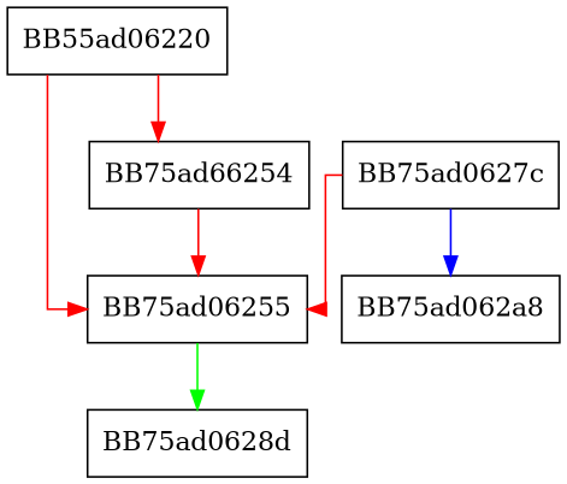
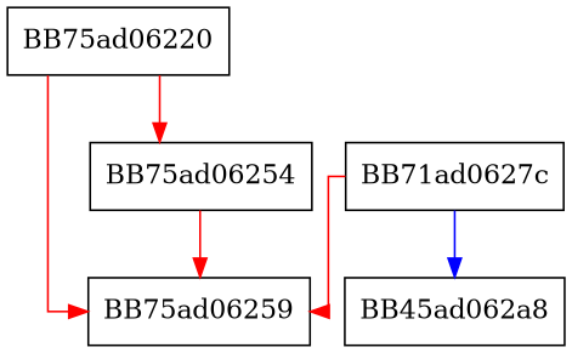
  digraph {
    splines=ortho
    node [shape=box]
    edge [color=red]
-   BB75ad06220 [label=BB55ad06220]
-   BB75ad06259 [label=BB75ad06255]
-   BB75ad06254 [label=BB75ad66254]
-   BB75ad0628d
-   BB75ad0627c
-   BB75ad062a8
+   BB75ad06220
+   BB75ad06259
+   BB75ad06254
+   BB75ad0627c [label=BB71ad0627c]
+   BB75ad062a8 [label=BB45ad062a8]
    BB75ad06220 -> BB75ad06259
    BB75ad06220 -> BB75ad06254
-   BB75ad06259 -> BB75ad0628d [color=green]
    BB75ad06254 -> BB75ad06259
    BB75ad0627c -> BB75ad06259
    BB75ad0627c -> BB75ad062a8 [color=blue]
  }
